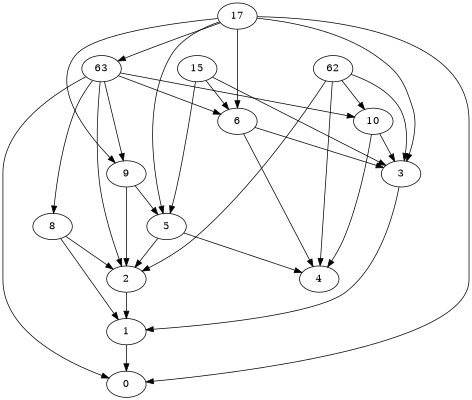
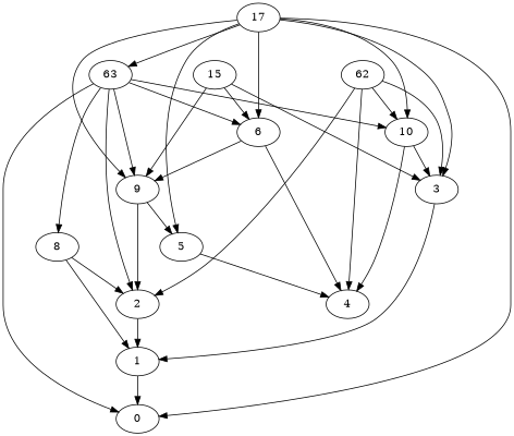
  digraph {
    node [Weight=16]
    edge [Weight=6]
    n1 [label=17]
    n2 [Weight=4 label=63]
    9
    10 [Weight=10]
    5 [Weight=6]
    6 [Weight=6]
    3 [Weight=4]
    0 [Weight=4]
    2 [Weight=14]
    8 [Weight=20]
    4
    1 [Weight=20]
    15 [Weight=18]
    n14 [Weight=20 label=62]
    n1 -> n2 [Weight=10]
    n1 -> 9
+   n1 -> 10 [Weight=9]
    n1 -> 5
    n1 -> 6 [Weight=8]
    n1 -> 3 [Weight=4]
    n1 -> 0 [Weight=2]
    n2 -> 9 [Weight=9]
    n2 -> 10
    n2 -> 6 [Weight=4]
    n2 -> 0 [Weight=9]
    n2 -> 2 [Weight=9]
    n2 -> 8 [Weight=5]
    9 -> 5
    9 -> 2 [Weight=9]
    10 -> 3 [Weight=2]
    10 -> 4
-   5 -> 2 [Weight=4]
    5 -> 4 [Weight=4]
-   6 -> 3 [Weight=2]
+   6 -> 9 [Weight=2]
    6 -> 4
    3 -> 1 [Weight=9]
    2 -> 1 [Weight=2]
    8 -> 2 [Weight=5]
    8 -> 1 [Weight=4]
    1 -> 0 [Weight=10]
-   15 -> 5 [Weight=4]
+   15 -> 9 [Weight=4]
    15 -> 6 [Weight=5]
    15 -> 3 [Weight=10]
    n14 -> 10 [Weight=8]
    n14 -> 3 [Weight=2]
    n14 -> 2
    n14 -> 4 [Weight=2]
  }
